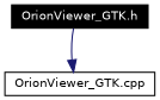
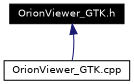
  digraph {
    node [color=black fontname=Helvetica fontsize=10 shape=box]
    n1 [fontcolor=white height=0.2 label="OrionViewer_GTK.h" style=filled width=0.4]
    n2 [height=0.2 label="OrionViewer_GTK.cpp" width=0.4]
-   n1 -> n2 [color=midnightblue fontname=Helvetica fontsize=10 style=solid]
+   n2 -> n1 [color=midnightblue fontname=Helvetica fontsize=10 style=solid]
  }
